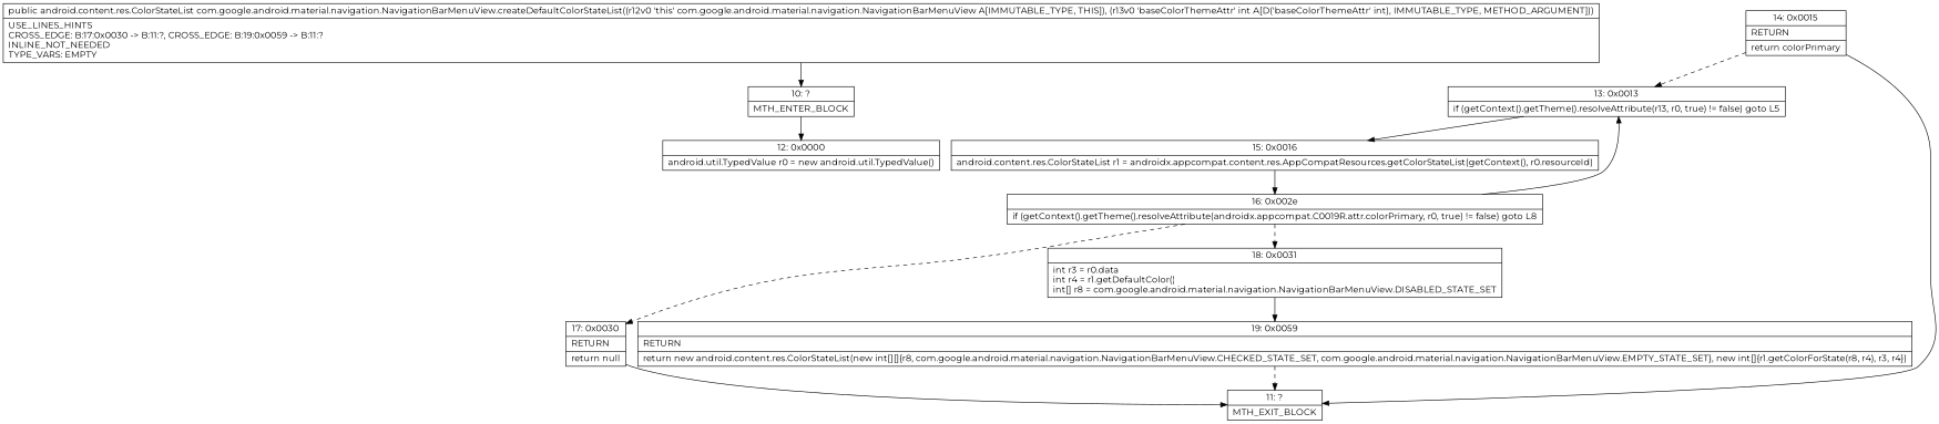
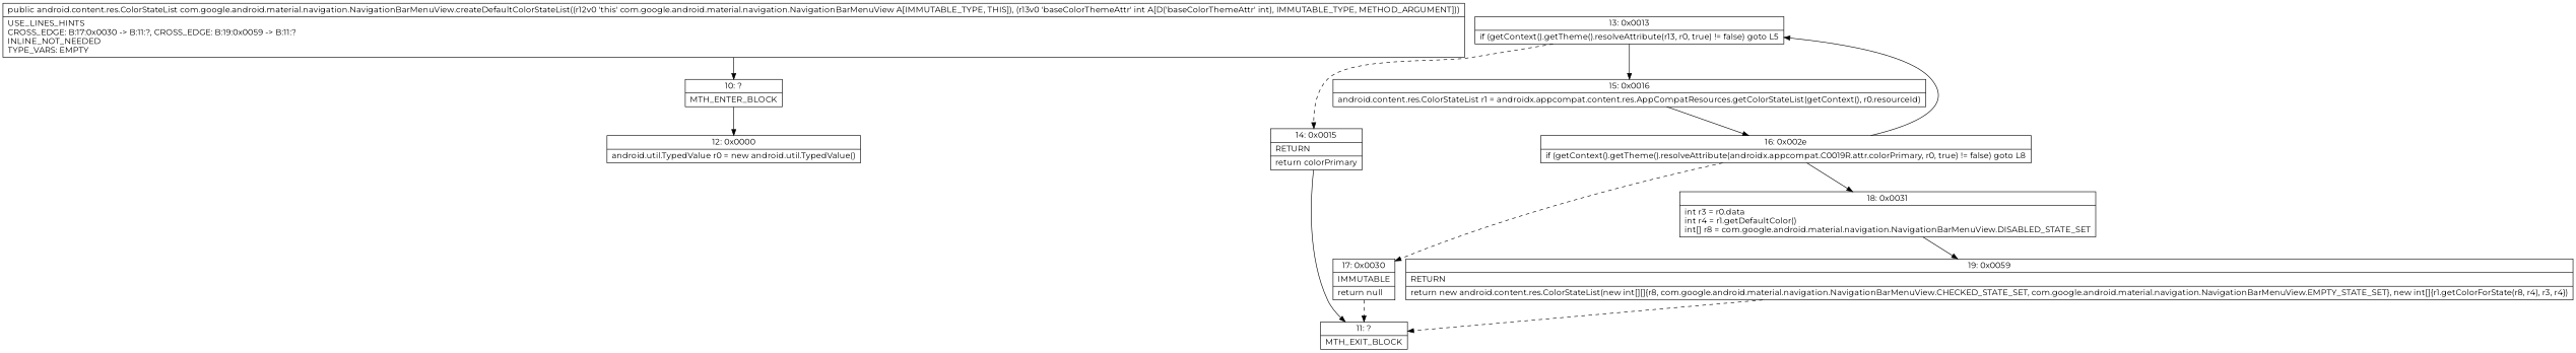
  digraph {
    fontname=Montserrat
    node [fontname=Montserrat shape=record]
    edge [fontname=Montserrat]
    n1 [label="{10\:\ ?|MTH_ENTER_BLOCK\l}"]
    n2 [label="{12\:\ 0x0000|android.util.TypedValue r0 = new android.util.TypedValue()\l}"]
    n3 [label="{13\:\ 0x0013|if (getContext().getTheme().resolveAttribute(r13, r0, true) != false) goto L5\l}"]
    n4 [label="{14\:\ 0x0015|RETURN\l|return colorPrimary\l}"]
    n5 [label="{15\:\ 0x0016|android.content.res.ColorStateList r1 = androidx.appcompat.content.res.AppCompatResources.getColorStateList(getContext(), r0.resourceId)\l}"]
    n6 [label="{11\:\ ?|MTH_EXIT_BLOCK\l}"]
    n7 [label="{16\:\ 0x002e|if (getContext().getTheme().resolveAttribute(androidx.appcompat.C0019R.attr.colorPrimary, r0, true) != false) goto L8\l}"]
-   n8 [label="{17\:\ 0x0030|RETURN\l|return null\l}"]
+   n8 [label="{17\:\ 0x0030|IMMUTABLE\l|return null\l}"]
    n9 [label="{18\:\ 0x0031|int r3 = r0.data\lint r4 = r1.getDefaultColor()\lint[] r8 = com.google.android.material.navigation.NavigationBarMenuView.DISABLED_STATE_SET\l}"]
    n10 [label="{19\:\ 0x0059|RETURN\l|return new android.content.res.ColorStateList(new int[][]\{r8, com.google.android.material.navigation.NavigationBarMenuView.CHECKED_STATE_SET, com.google.android.material.navigation.NavigationBarMenuView.EMPTY_STATE_SET\}, new int[]\{r1.getColorForState(r8, r4), r3, r4\})\l}"]
    n11 [label="{public android.content.res.ColorStateList com.google.android.material.navigation.NavigationBarMenuView.createDefaultColorStateList((r12v0 'this' com.google.android.material.navigation.NavigationBarMenuView A[IMMUTABLE_TYPE, THIS]), (r13v0 'baseColorThemeAttr' int A[D('baseColorThemeAttr' int), IMMUTABLE_TYPE, METHOD_ARGUMENT]))  | USE_LINES_HINTS\lCROSS_EDGE: B:17:0x0030 \-\> B:11:?, CROSS_EDGE: B:19:0x0059 \-\> B:11:?\lINLINE_NOT_NEEDED\lTYPE_VARS: EMPTY\l}"]
    n1 -> n2
-   n4 -> n3 [style=dashed]
+   n3 -> n4 [style=dashed]
    n3 -> n5
    n4 -> n6
    n5 -> n7
    n7 -> n3
    n7 -> n8 [style=dashed]
-   n7 -> n9 [style=dashed]
-   n8 -> n6
+   n7 -> n9
+   n8 -> n6 [style=dashed]
    n9 -> n10
    n10 -> n6 [style=dashed]
    n11 -> n1
  }
